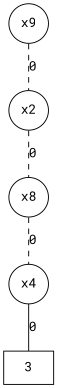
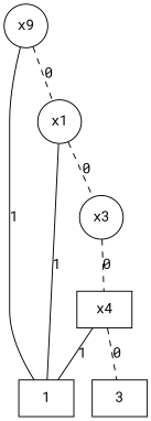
  graph {
    fontname="Roboto Mono"
    node [fontname="Roboto Mono" shape=circle]
    edge [fontname="Roboto Mono" style=dashed]
    n1 [label=3 shape=box]
-   n3 [label=x4]
-   n4 [label=x8]
-   n5 [label=x2]
+   n2 [label=1 shape=box]
+   n3 [label=x4 shape=box]
+   n4 [label=x3]
+   n5 [label=x1]
    n6 [label=x9]
-   n3 -- n1 [label=0 style=solid]
+   n3 -- n1 [label=0]
+   n3 -- n2 [label=1 style=""]
    n4 -- n3 [label=0]
+   n5 -- n2 [label=1 style=""]
    n5 -- n4 [label=0]
+   n6 -- n2 [label=1 style=""]
    n6 -- n5 [label=0]
  }
